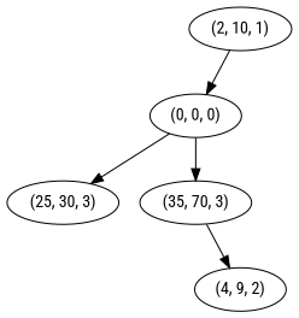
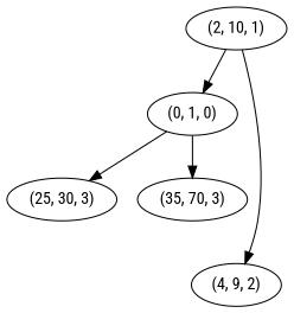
  digraph {
    fontname="Roboto Condensed"
    node [fontname="Roboto Condensed"]
    edge [fontname="Roboto Condensed"]
-   "(0, 0, 0)"
+   "(0, 0, 0)" [label="(0, 1, 0)"]
    "(25, 30, 3)"
    "(35, 70, 3)"
    "(2, 10, 1)"
    "(4, 9, 2)"
    "(0, 0, 0)" -> "(25, 30, 3)"
    "(0, 0, 0)" -> "(35, 70, 3)"
    "(2, 10, 1)" -> "(0, 0, 0)"
-   "(35, 70, 3)" -> "(4, 9, 2)"
+   "(2, 10, 1)" -> "(4, 9, 2)"
  }
